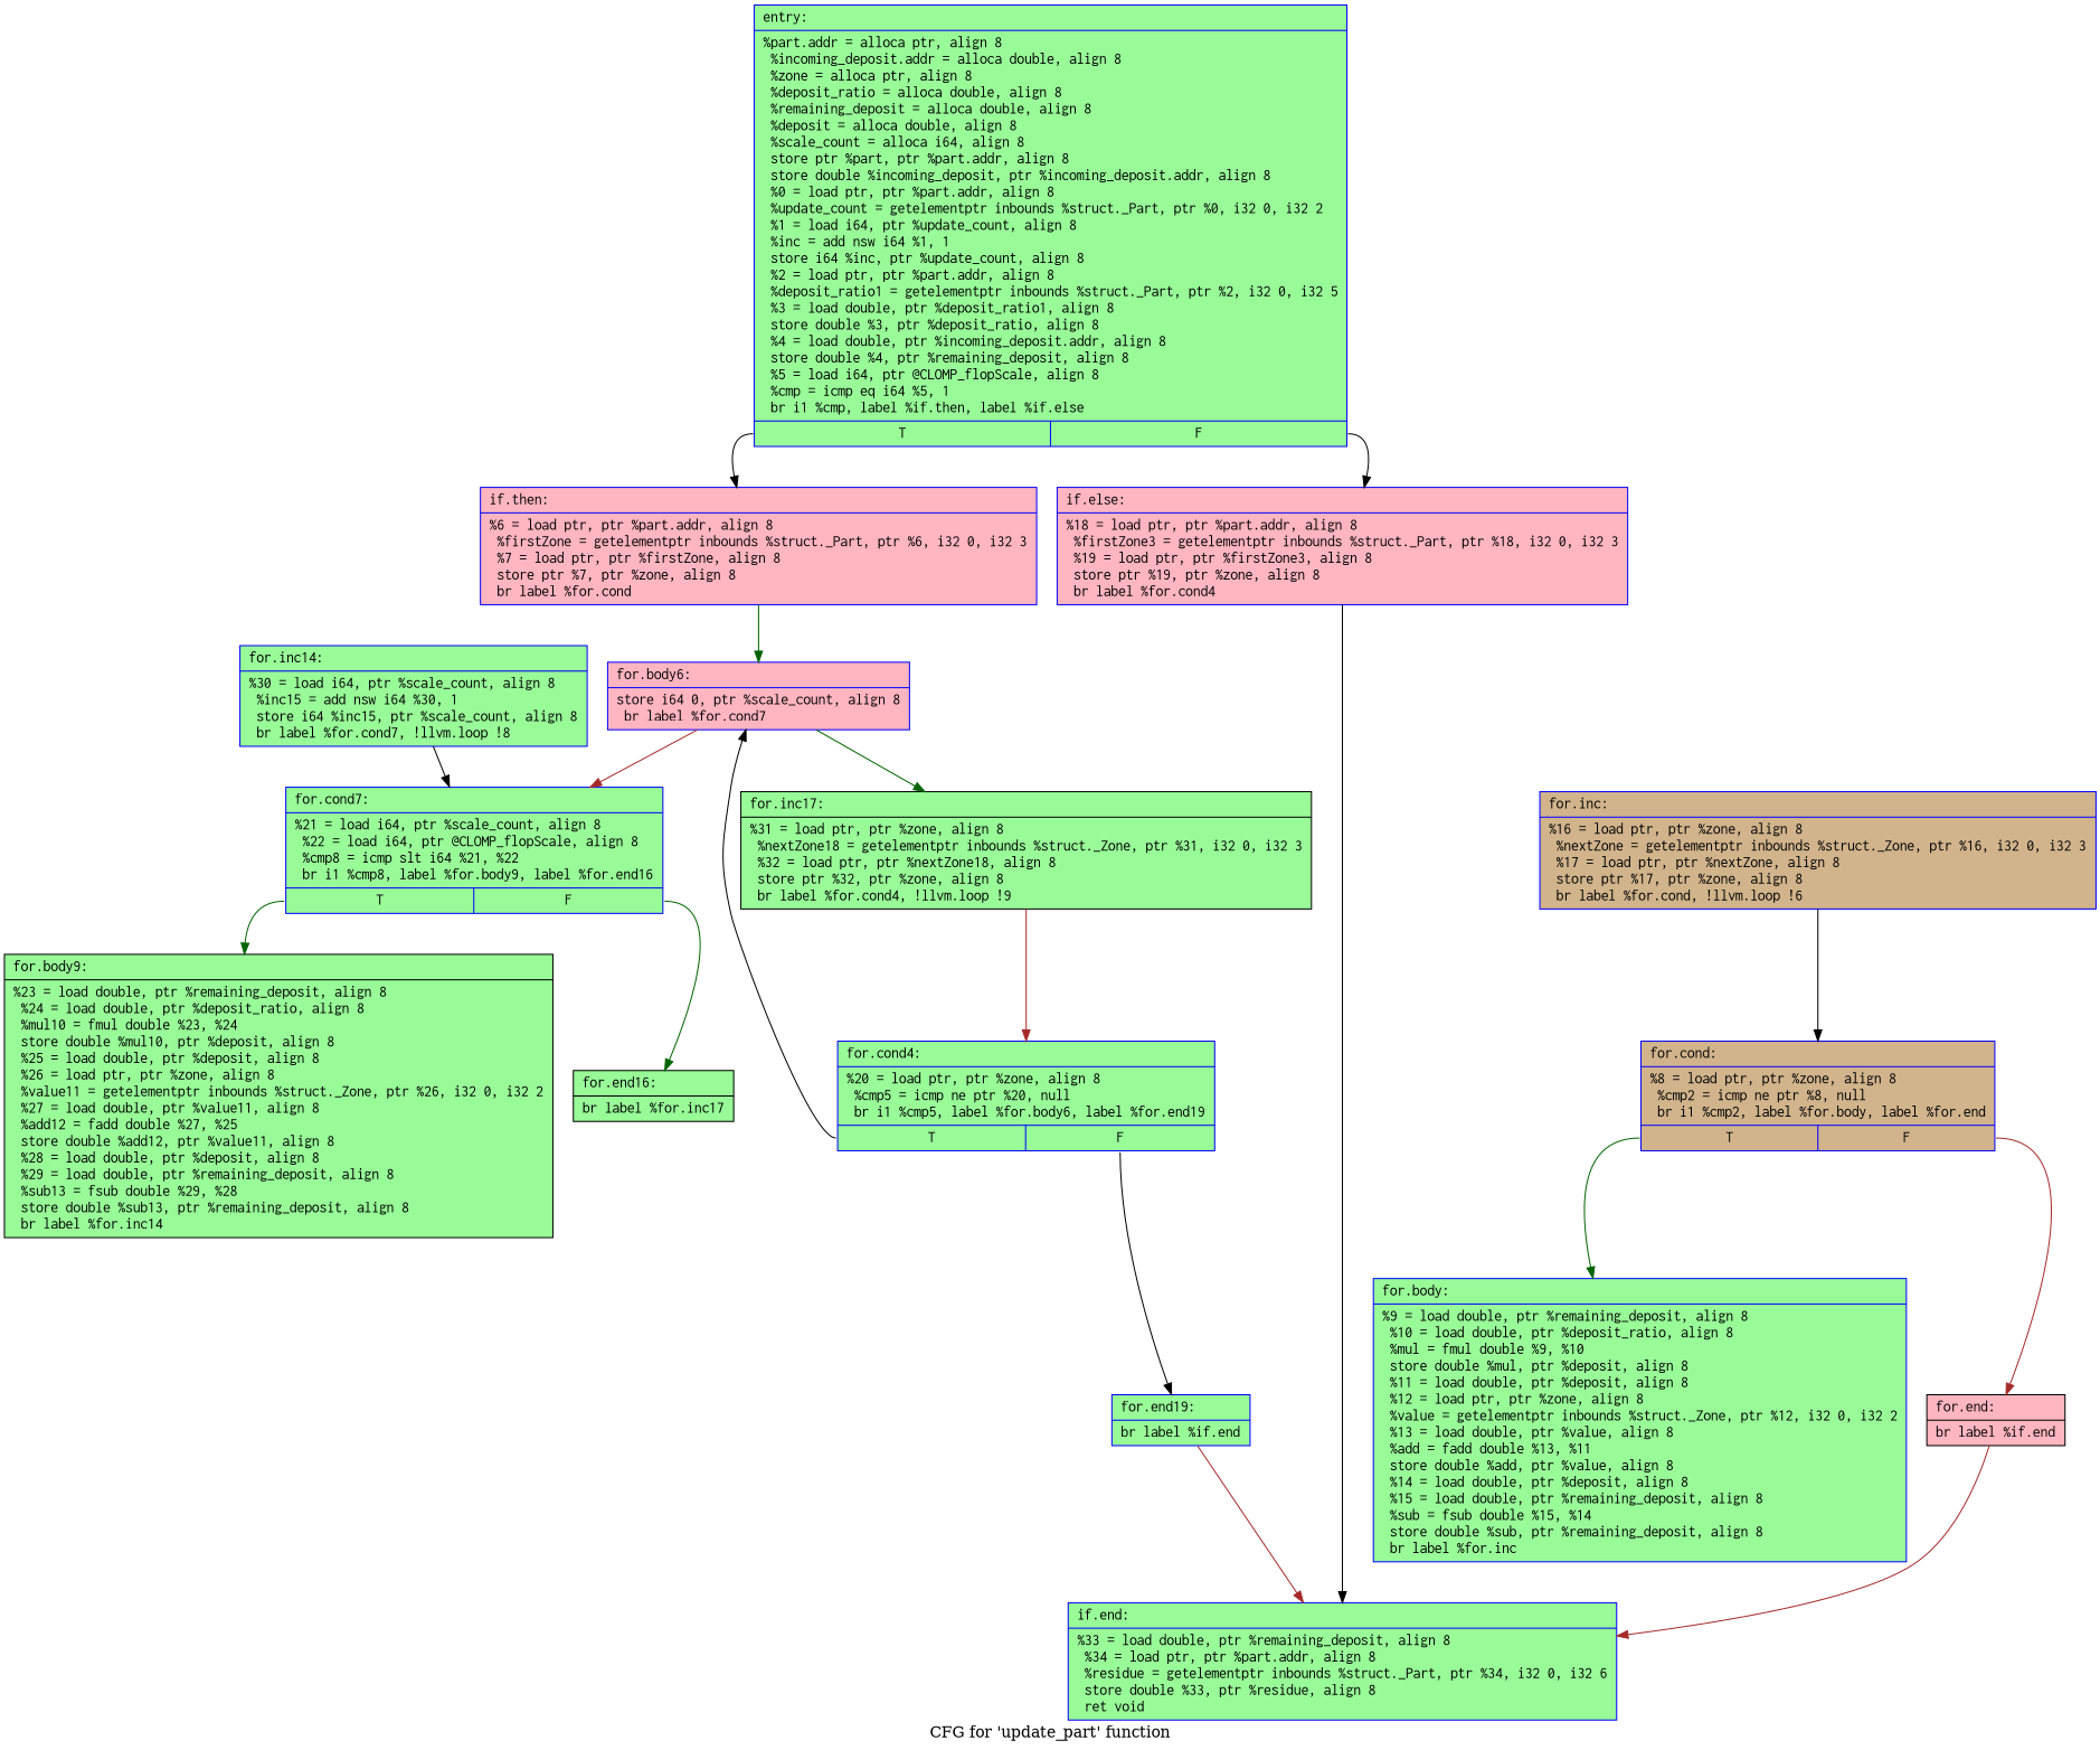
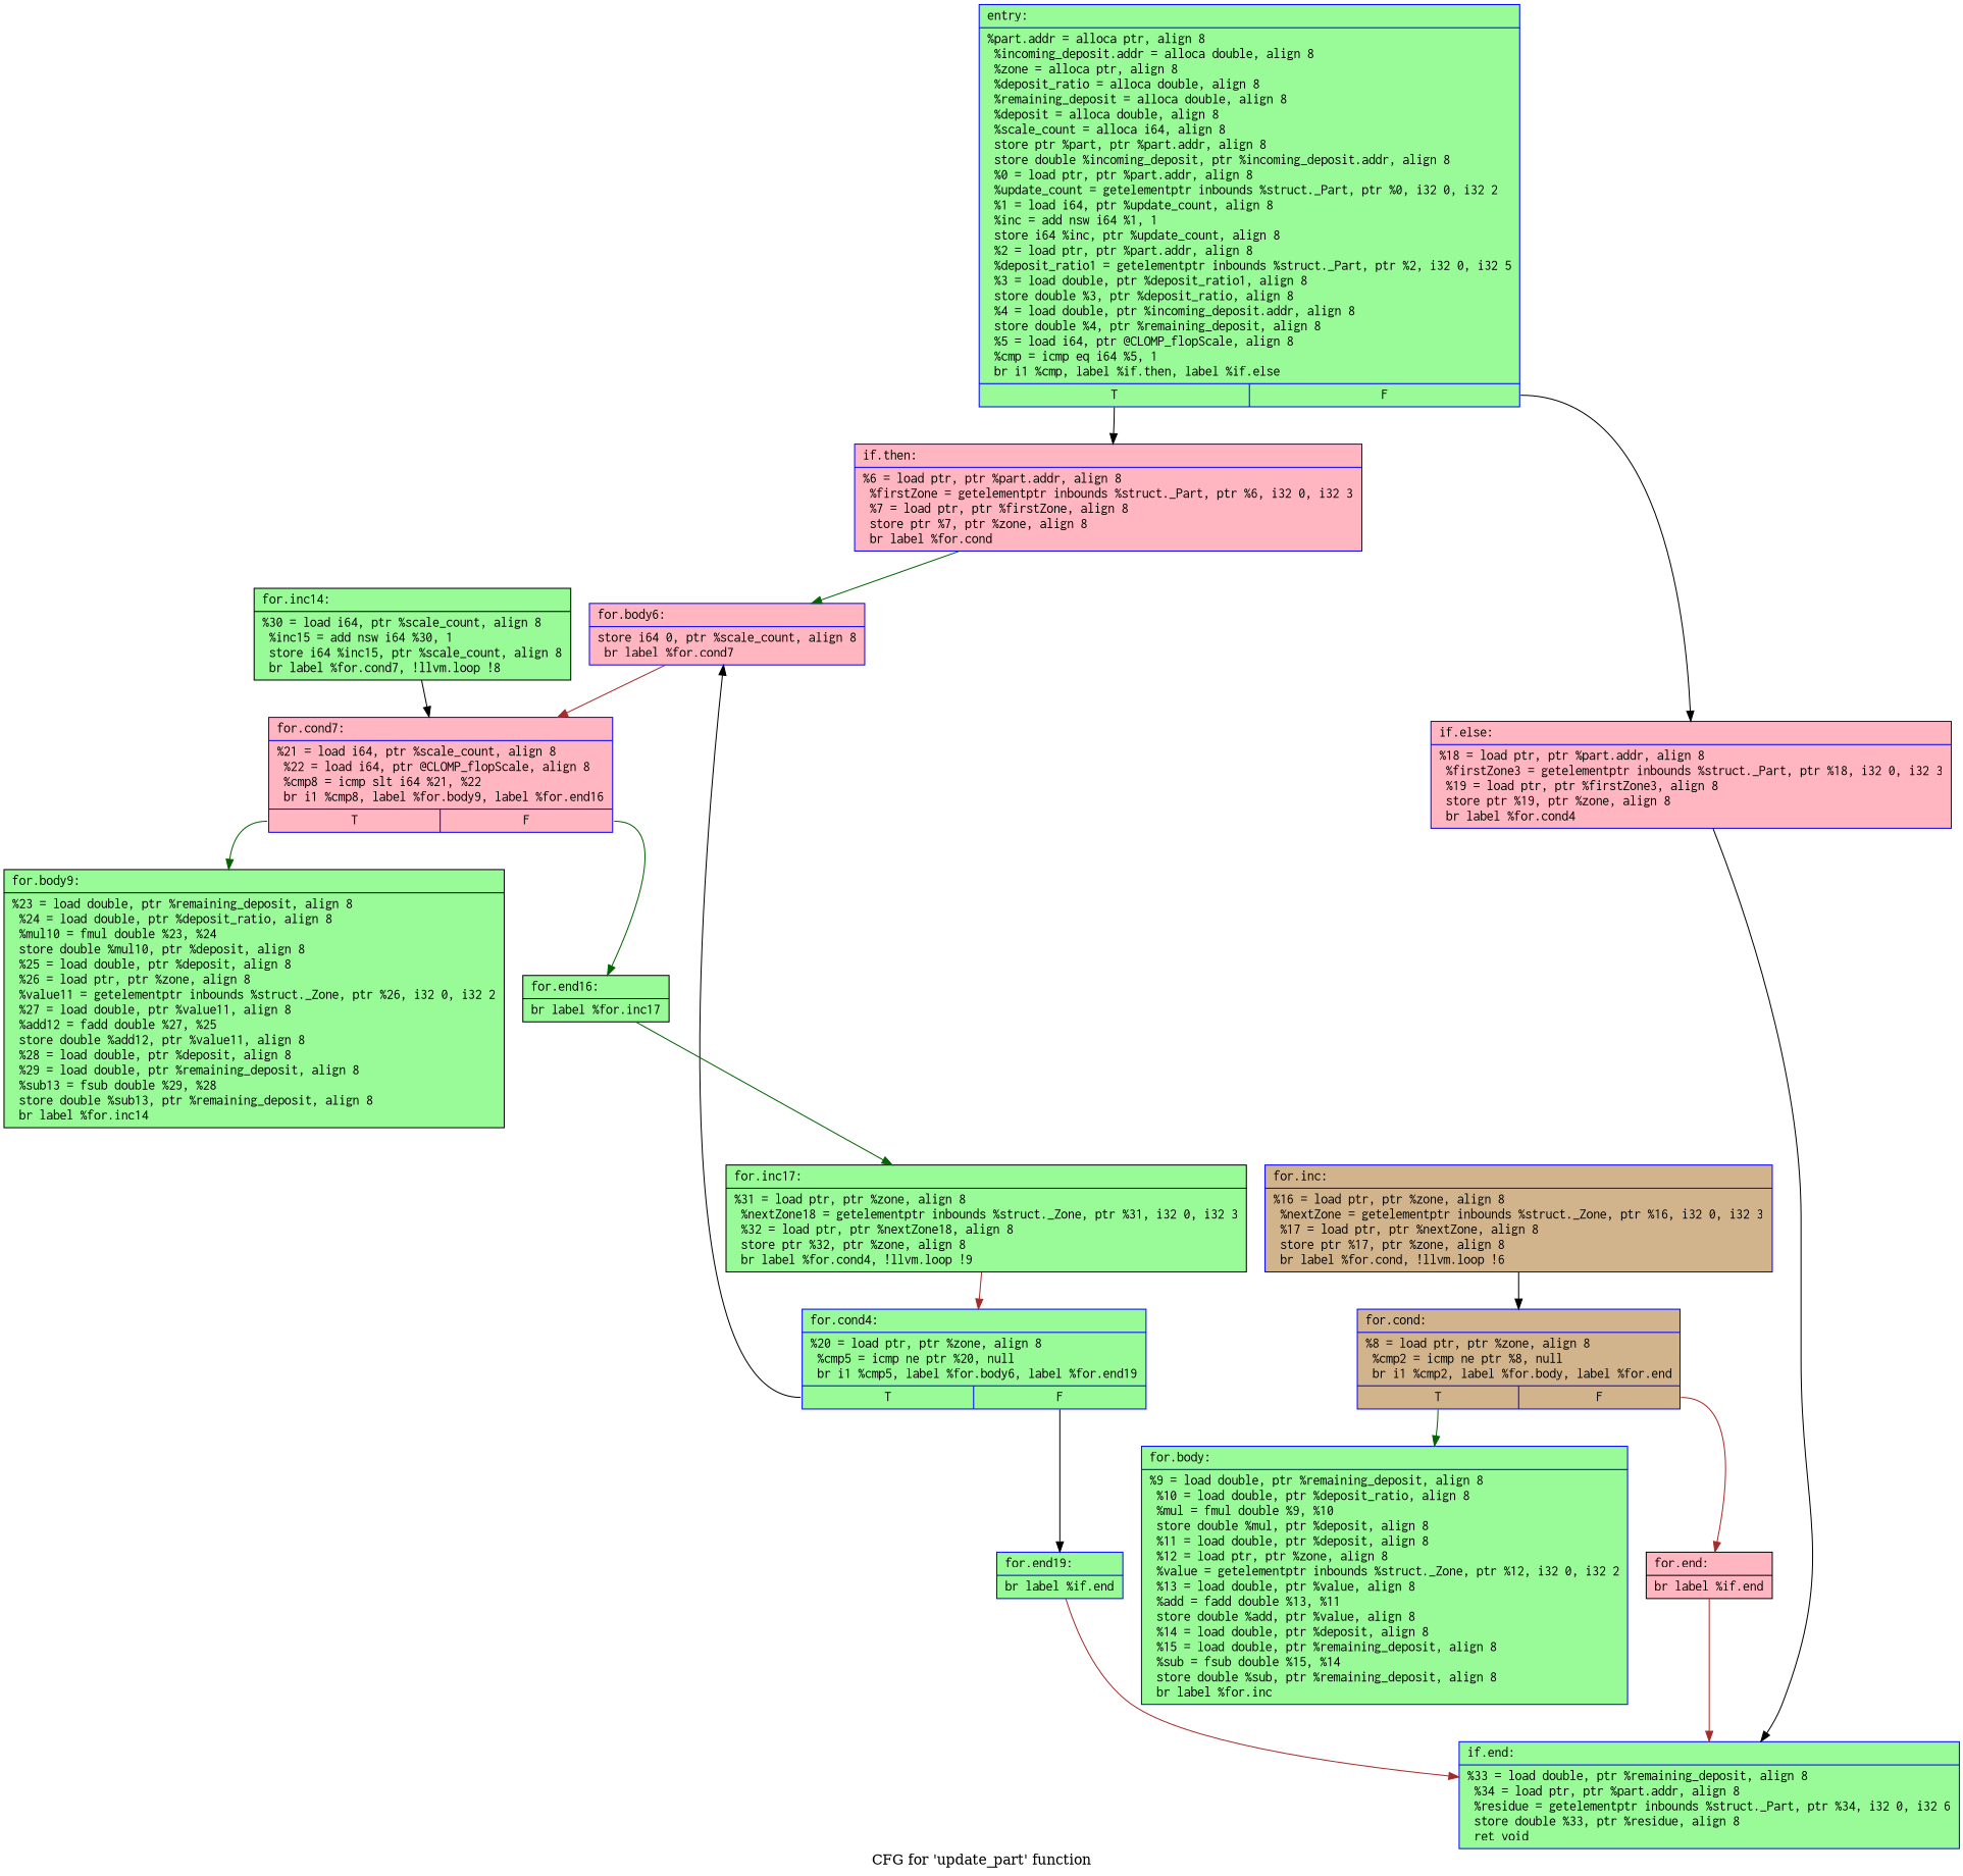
  digraph {
    label="CFG for 'update_part' function"
    node [color=blue fillcolor=palegreen fontname=Courier shape=record style=filled]
    edge [color=black]
    n1 [label="{entry:\l|  %part.addr = alloca ptr, align 8\l  %incoming_deposit.addr = alloca double, align 8\l  %zone = alloca ptr, align 8\l  %deposit_ratio = alloca double, align 8\l  %remaining_deposit = alloca double, align 8\l  %deposit = alloca double, align 8\l  %scale_count = alloca i64, align 8\l  store ptr %part, ptr %part.addr, align 8\l  store double %incoming_deposit, ptr %incoming_deposit.addr, align 8\l  %0 = load ptr, ptr %part.addr, align 8\l  %update_count = getelementptr inbounds %struct._Part, ptr %0, i32 0, i32 2\l  %1 = load i64, ptr %update_count, align 8\l  %inc = add nsw i64 %1, 1\l  store i64 %inc, ptr %update_count, align 8\l  %2 = load ptr, ptr %part.addr, align 8\l  %deposit_ratio1 = getelementptr inbounds %struct._Part, ptr %2, i32 0, i32 5\l  %3 = load double, ptr %deposit_ratio1, align 8\l  store double %3, ptr %deposit_ratio, align 8\l  %4 = load double, ptr %incoming_deposit.addr, align 8\l  store double %4, ptr %remaining_deposit, align 8\l  %5 = load i64, ptr @CLOMP_flopScale, align 8\l  %cmp = icmp eq i64 %5, 1\l  br i1 %cmp, label %if.then, label %if.else\l|{<s0>T|<s1>F}}"]
    n2 [fillcolor=lightpink label="{if.then:\l|  %6 = load ptr, ptr %part.addr, align 8\l  %firstZone = getelementptr inbounds %struct._Part, ptr %6, i32 0, i32 3\l  %7 = load ptr, ptr %firstZone, align 8\l  store ptr %7, ptr %zone, align 8\l  br label %for.cond\l}"]
    n3 [fillcolor=lightpink label="{if.else:\l|  %18 = load ptr, ptr %part.addr, align 8\l  %firstZone3 = getelementptr inbounds %struct._Part, ptr %18, i32 0, i32 3\l  %19 = load ptr, ptr %firstZone3, align 8\l  store ptr %19, ptr %zone, align 8\l  br label %for.cond4\l}"]
    n4 [fillcolor=lightpink label="{for.body6:\l|  store i64 0, ptr %scale_count, align 8\l  br label %for.cond7\l}"]
    n5 [label="{if.end:\l|  %33 = load double, ptr %remaining_deposit, align 8\l  %34 = load ptr, ptr %part.addr, align 8\l  %residue = getelementptr inbounds %struct._Part, ptr %34, i32 0, i32 6\l  store double %33, ptr %residue, align 8\l  ret void\l}"]
    n6 [fillcolor=tan label="{for.cond:\l|  %8 = load ptr, ptr %zone, align 8\l  %cmp2 = icmp ne ptr %8, null\l  br i1 %cmp2, label %for.body, label %for.end\l|{<s0>T|<s1>F}}"]
    n7 [label="{for.body:\l|  %9 = load double, ptr %remaining_deposit, align 8\l  %10 = load double, ptr %deposit_ratio, align 8\l  %mul = fmul double %9, %10\l  store double %mul, ptr %deposit, align 8\l  %11 = load double, ptr %deposit, align 8\l  %12 = load ptr, ptr %zone, align 8\l  %value = getelementptr inbounds %struct._Zone, ptr %12, i32 0, i32 2\l  %13 = load double, ptr %value, align 8\l  %add = fadd double %13, %11\l  store double %add, ptr %value, align 8\l  %14 = load double, ptr %deposit, align 8\l  %15 = load double, ptr %remaining_deposit, align 8\l  %sub = fsub double %15, %14\l  store double %sub, ptr %remaining_deposit, align 8\l  br label %for.inc\l}"]
    n8 [color=black fillcolor=lightpink label="{for.end:\l|  br label %if.end\l}"]
    n9 [label="{for.cond4:\l|  %20 = load ptr, ptr %zone, align 8\l  %cmp5 = icmp ne ptr %20, null\l  br i1 %cmp5, label %for.body6, label %for.end19\l|{<s0>T|<s1>F}}"]
    n10 [label="{for.end19:\l|  br label %if.end\l}"]
    n11 [fillcolor=tan label="{for.inc:\l|  %16 = load ptr, ptr %zone, align 8\l  %nextZone = getelementptr inbounds %struct._Zone, ptr %16, i32 0, i32 3\l  %17 = load ptr, ptr %nextZone, align 8\l  store ptr %17, ptr %zone, align 8\l  br label %for.cond, !llvm.loop !6\l}"]
-   n12 [label="{for.cond7:\l|  %21 = load i64, ptr %scale_count, align 8\l  %22 = load i64, ptr @CLOMP_flopScale, align 8\l  %cmp8 = icmp slt i64 %21, %22\l  br i1 %cmp8, label %for.body9, label %for.end16\l|{<s0>T|<s1>F}}"]
+   n12 [fillcolor=lightpink label="{for.cond7:\l|  %21 = load i64, ptr %scale_count, align 8\l  %22 = load i64, ptr @CLOMP_flopScale, align 8\l  %cmp8 = icmp slt i64 %21, %22\l  br i1 %cmp8, label %for.body9, label %for.end16\l|{<s0>T|<s1>F}}"]
    n13 [color=black label="{for.body9:\l|  %23 = load double, ptr %remaining_deposit, align 8\l  %24 = load double, ptr %deposit_ratio, align 8\l  %mul10 = fmul double %23, %24\l  store double %mul10, ptr %deposit, align 8\l  %25 = load double, ptr %deposit, align 8\l  %26 = load ptr, ptr %zone, align 8\l  %value11 = getelementptr inbounds %struct._Zone, ptr %26, i32 0, i32 2\l  %27 = load double, ptr %value11, align 8\l  %add12 = fadd double %27, %25\l  store double %add12, ptr %value11, align 8\l  %28 = load double, ptr %deposit, align 8\l  %29 = load double, ptr %remaining_deposit, align 8\l  %sub13 = fsub double %29, %28\l  store double %sub13, ptr %remaining_deposit, align 8\l  br label %for.inc14\l}"]
    n14 [color=black label="{for.end16:\l|  br label %for.inc17\l}"]
    n15 [color=black label="{for.inc17:\l|  %31 = load ptr, ptr %zone, align 8\l  %nextZone18 = getelementptr inbounds %struct._Zone, ptr %31, i32 0, i32 3\l  %32 = load ptr, ptr %nextZone18, align 8\l  store ptr %32, ptr %zone, align 8\l  br label %for.cond4, !llvm.loop !9\l}"]
-   n16 [label="{for.inc14:\l|  %30 = load i64, ptr %scale_count, align 8\l  %inc15 = add nsw i64 %30, 1\l  store i64 %inc15, ptr %scale_count, align 8\l  br label %for.cond7, !llvm.loop !8\l}"]
+   n16 [color=black label="{for.inc14:\l|  %30 = load i64, ptr %scale_count, align 8\l  %inc15 = add nsw i64 %30, 1\l  store i64 %inc15, ptr %scale_count, align 8\l  br label %for.cond7, !llvm.loop !8\l}"]
    n1 -> n2 [tailport=s0]
    n1 -> n3 [tailport=s1]
    n2 -> n4 [color=darkgreen]
    n3 -> n5
    n4 -> n12 [color=brown]
    n6 -> n7 [color=darkgreen tailport=s0]
    n6 -> n8 [color=brown tailport=s1]
    n8 -> n5 [color=brown]
    n9 -> n4 [tailport=s0]
    n9 -> n10 [tailport=s1]
    n10 -> n5 [color=brown]
    n11 -> n6
    n12 -> n13 [color=darkgreen tailport=s0]
    n12 -> n14 [color=darkgreen tailport=s1]
-   n4 -> n15 [color=darkgreen]
+   n14 -> n15 [color=darkgreen]
    n15 -> n9 [color=brown]
    n16 -> n12
  }
